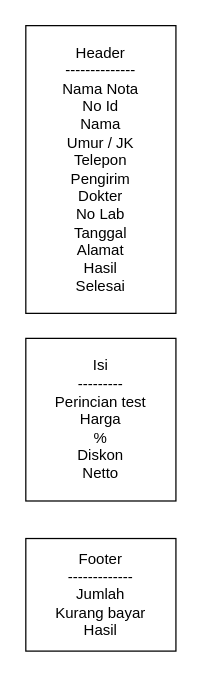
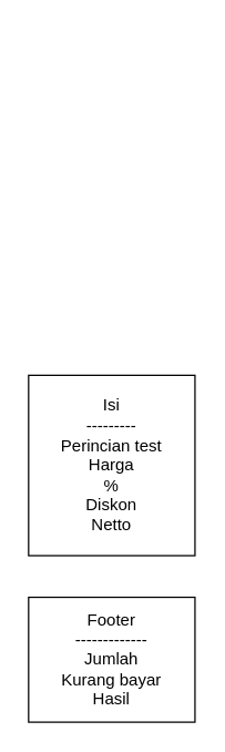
  <mxCell id="0" />
  <mxCell id="1" parent="0" />
- <mxCell id="2" value="Header&lt;br&gt;--------------&lt;br&gt;Nama Nota&lt;br&gt;No Id&lt;br&gt;Nama&lt;br&gt;Umur / JK&lt;br&gt;Telepon&lt;br&gt;Pengirim&lt;br&gt;Dokter&lt;br&gt;No Lab&lt;br&gt;Tanggal&lt;br&gt;Alamat&lt;br&gt;Hasil&lt;br&gt;Selesai" style="rounded=0;whiteSpace=wrap;html=1;" vertex="1" parent="1"><mxGeometry x="20" y="20" width="120" height="230" as="geometry" /></mxCell>
  <mxCell id="3" value="Footer&lt;br&gt;-------------&lt;br&gt;Jumlah&lt;br&gt;Kurang bayar&lt;br&gt;Hasil" style="rounded=0;whiteSpace=wrap;html=1;" vertex="1" parent="1"><mxGeometry x="20" y="430" width="120" height="90" as="geometry" /></mxCell>
  <mxCell id="4" value="Isi&lt;br&gt;---------&lt;br&gt;Perincian test&lt;br&gt;Harga&lt;br&gt;%&lt;br&gt;Diskon&lt;br&gt;Netto&lt;br&gt;" style="rounded=0;whiteSpace=wrap;html=1;" vertex="1" parent="1"><mxGeometry x="20" y="270" width="120" height="130" as="geometry" /></mxCell>
